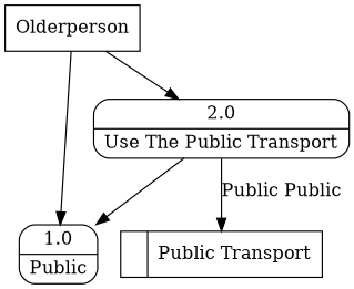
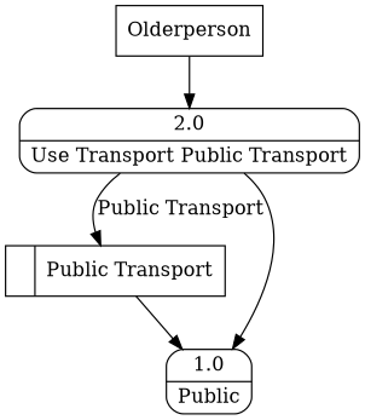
  digraph {
    node [shape=Mrecord]
    n1 [label="<f0>  |<f1> Public Transport " shape=record]
    n2 [label=Olderperson shape=box]
    n3 [label="{<f0> 1.0|<f1> Public }"]
-   n4 [label="{<f0> 2.0|<f1> Use The Public Transport }"]
-   n2 -> n3
+   n4 [label="{<f0> 2.0|<f1> Use Transport Public Transport }"]
+   n1 -> n3
    n2 -> n4
-   n4 -> n1 [label="Public Public"]
+   n4 -> n1 [label="Public Transport"]
    n4 -> n3
  }
